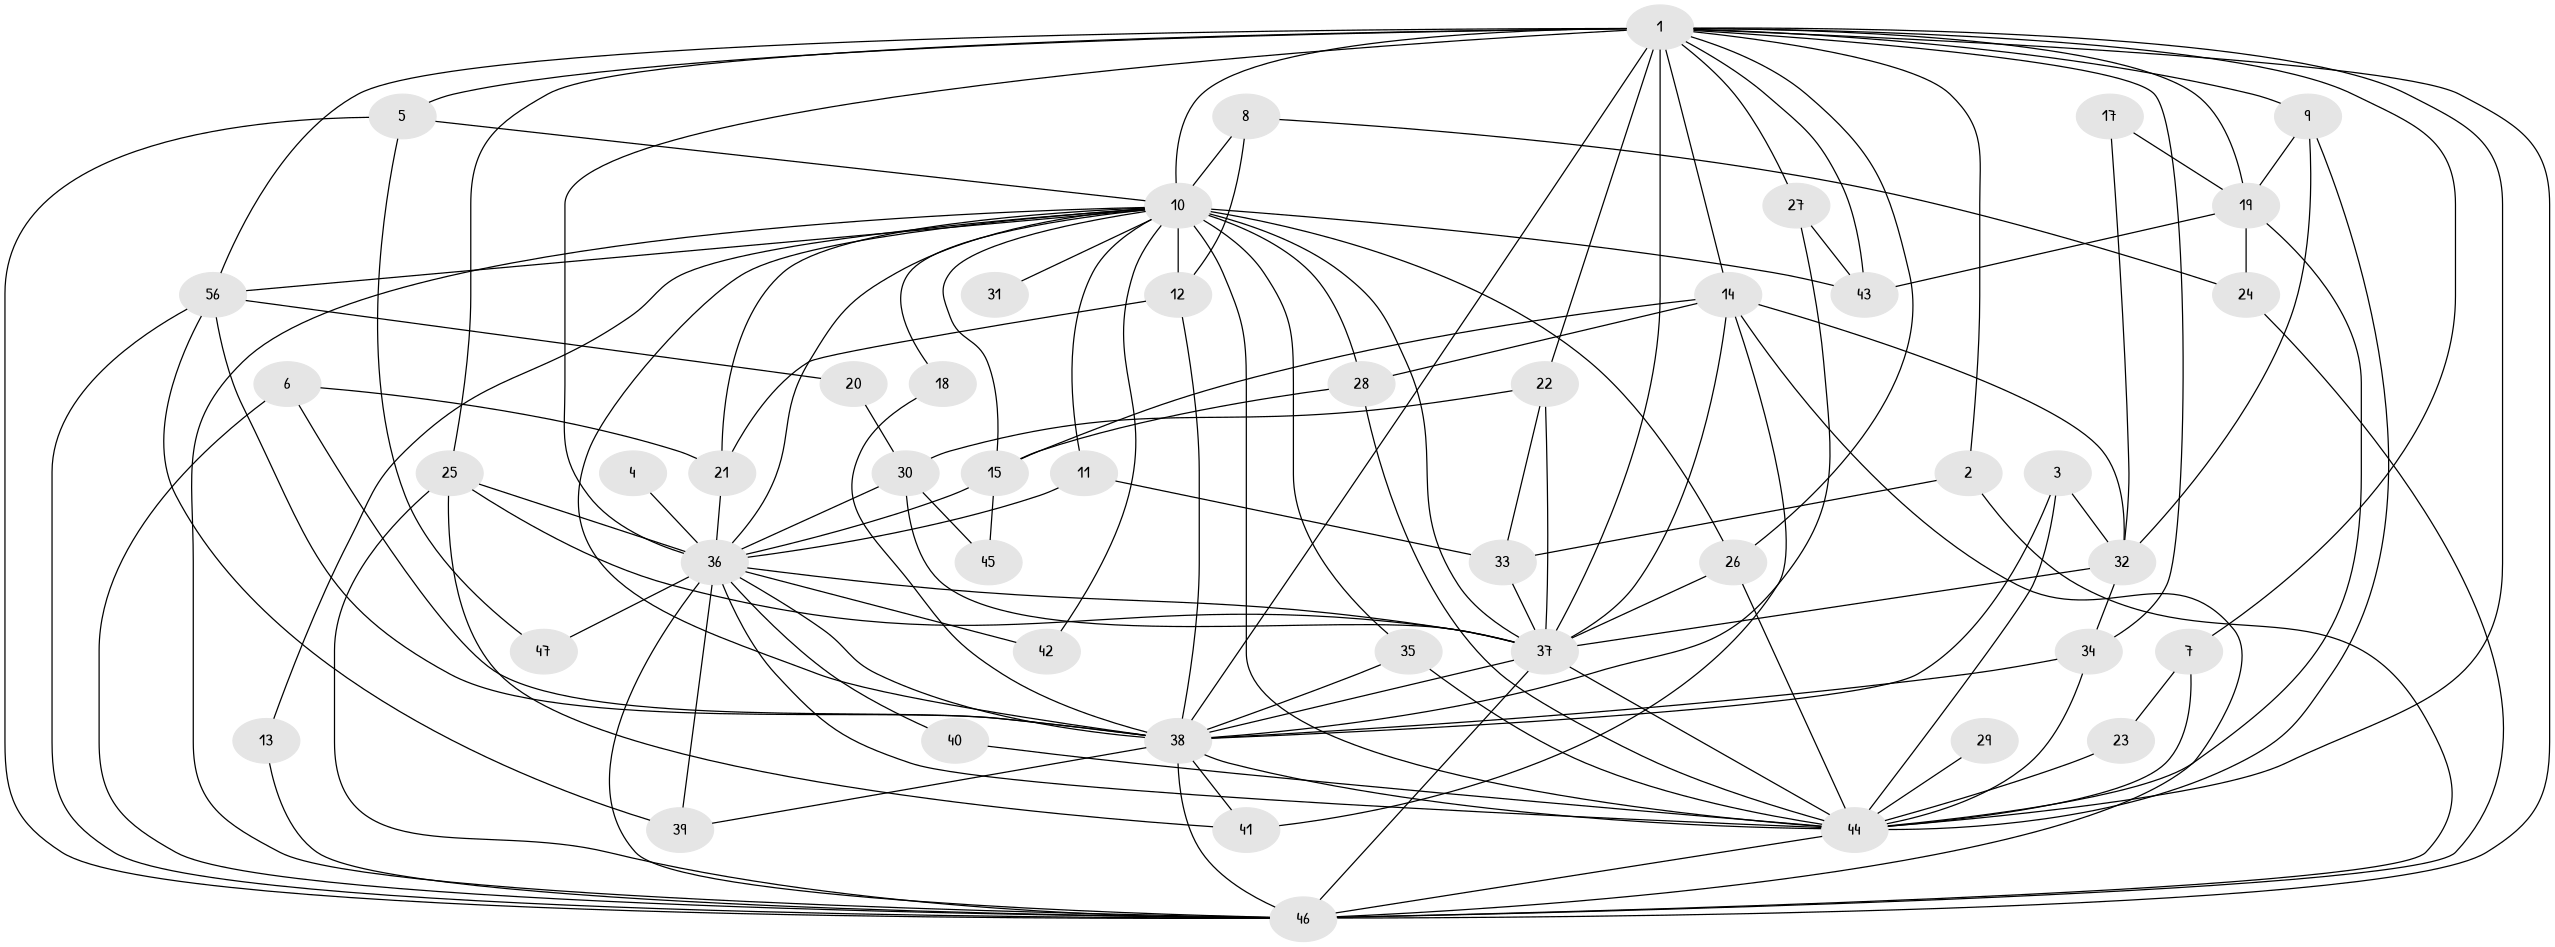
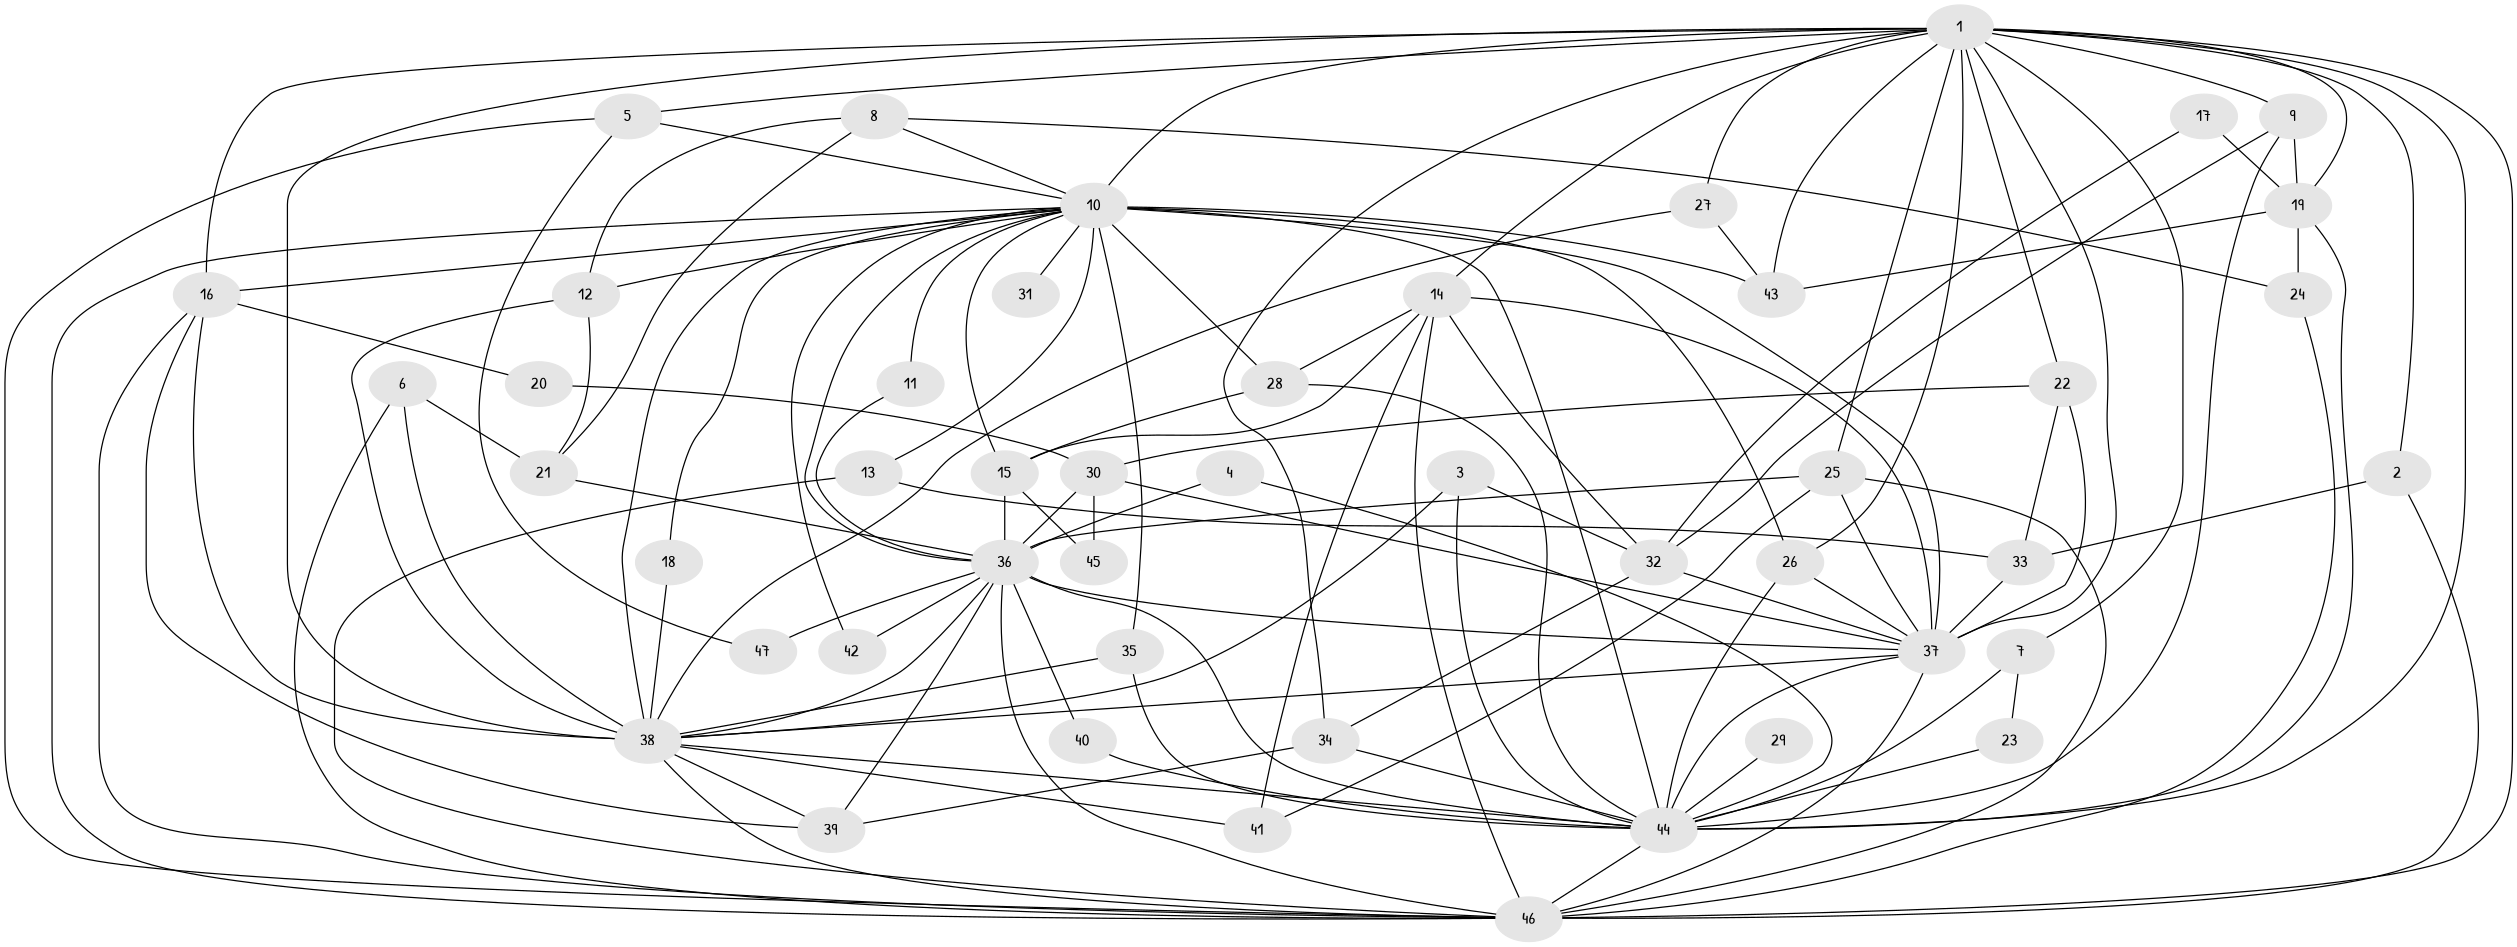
  graph {
    fontname="Patrick Hand"
    node [color=gray90 fontname="Patrick Hand" style=filled]
    edge [fontname="Patrick Hand" weight=1.0]
    1
    2
    5
    7
    9
    10
    14
-   16 [label=56]
+   16
    19
    22
    25
    26
    27
    34
    36
    37
    38
    43
    44
    46
    33
    47
    23
    32
    21
    12
    11
    13
    15
    18
    28
    31
    35
    42
    41
    20
    39
    24
    30
    40
    3
    4
    6
    8
    45
    17
    29
    1 -- 2
    1 -- 5
    1 -- 7
    1 -- 9
    1 -- 10 [weight=5.0]
    1 -- 14
    1 -- 16
    1 -- 19
    1 -- 22
    1 -- 25
    1 -- 26
    1 -- 27
    1 -- 34
-   1 -- 36 [weight=6.0]
    1 -- 37 [weight=4.0]
    1 -- 38 [weight=5.0]
    1 -- 43
    1 -- 44 [weight=4.0]
    1 -- 46 [weight=4.0]
    2 -- 46
    2 -- 33
    5 -- 10
    5 -- 46
    5 -- 47
    7 -- 44
    7 -- 23
    9 -- 19
    9 -- 44
    9 -- 32
    10 -- 16
    10 -- 26
    10 -- 36
    10 -- 37 [weight=2.0]
    10 -- 38 [weight=2.0]
    10 -- 43
    10 -- 44 [weight=2.0]
    10 -- 46
-   10 -- 21
+   8 -- 21
    10 -- 12
    10 -- 11
    10 -- 13
    10 -- 15
    10 -- 18
    10 -- 28
    10 -- 31
    10 -- 35
    10 -- 42
    14 -- 37
    14 -- 46
    14 -- 32
    14 -- 15
    14 -- 28
    14 -- 41
    16 -- 38
    16 -- 46
    16 -- 20
    16 -- 39
    19 -- 43
    19 -- 44
    19 -- 24
    22 -- 37
    22 -- 33
    22 -- 30
    25 -- 36
    25 -- 37
    25 -- 46
    25 -- 41
    26 -- 37
    26 -- 44 [weight=2.0]
    27 -- 38
    27 -- 43
-   34 -- 38
+   34 -- 39
    34 -- 44
    36 -- 37
    36 -- 38 [weight=2.0]
    36 -- 44 [weight=2.0]
    36 -- 46 [weight=2.0]
    36 -- 47
    36 -- 42
    36 -- 39
    36 -- 40
    37 -- 38
    37 -- 44
    37 -- 46
    38 -- 44
    38 -- 46
    38 -- 41
    38 -- 39
    44 -- 46
    33 -- 37 [weight=2.0]
    23 -- 44 [weight=2.0]
    32 -- 34
    32 -- 37
    21 -- 36
    12 -- 38
    12 -- 21
    11 -- 36
    13 -- 46
-   11 -- 33
+   13 -- 33
    15 -- 36
    15 -- 45
    18 -- 38
    28 -- 44
    28 -- 15
    35 -- 38
    35 -- 44
    20 -- 30
    24 -- 46
    30 -- 36
    30 -- 37 [weight=2.0]
    30 -- 45
    40 -- 44
    3 -- 38
    3 -- 44
    3 -- 32
    4 -- 36
+   4 -- 44
    6 -- 38
    6 -- 46
    6 -- 21
    8 -- 10
    8 -- 12
    8 -- 24
    17 -- 19
    17 -- 32
    29 -- 44
  }
